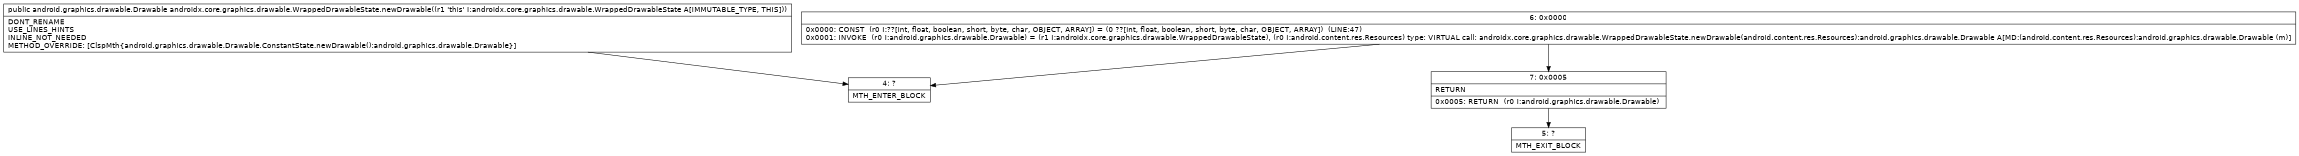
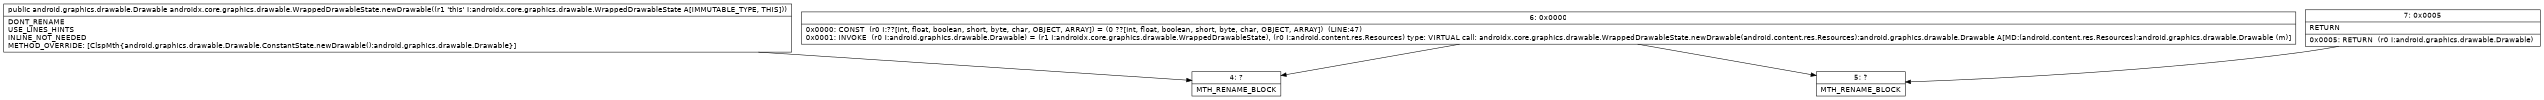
  digraph {
    fontname="DejaVu Sans"
    node [fontname="DejaVu Sans" shape=record]
    edge [fontname="DejaVu Sans"]
-   n1 [label="{4\:\ ?|MTH_ENTER_BLOCK\l}"]
+   n1 [label="{4\:\ ?|MTH_RENAME_BLOCK\l}"]
    n2 [label="{6\:\ 0x0000|0x0000: CONST  (r0 I:??[int, float, boolean, short, byte, char, OBJECT, ARRAY]) = (0 ??[int, float, boolean, short, byte, char, OBJECT, ARRAY])  (LINE:47)\l0x0001: INVOKE  (r0 I:android.graphics.drawable.Drawable) = (r1 I:androidx.core.graphics.drawable.WrappedDrawableState), (r0 I:android.content.res.Resources) type: VIRTUAL call: androidx.core.graphics.drawable.WrappedDrawableState.newDrawable(android.content.res.Resources):android.graphics.drawable.Drawable A[MD:(android.content.res.Resources):android.graphics.drawable.Drawable (m)]\l}"]
    n3 [label="{7\:\ 0x0005|RETURN\l|0x0005: RETURN  (r0 I:android.graphics.drawable.Drawable) \l}"]
-   n4 [label="{5\:\ ?|MTH_EXIT_BLOCK\l}"]
+   n4 [label="{5\:\ ?|MTH_RENAME_BLOCK\l}"]
    n5 [label="{public android.graphics.drawable.Drawable androidx.core.graphics.drawable.WrappedDrawableState.newDrawable((r1 'this' I:androidx.core.graphics.drawable.WrappedDrawableState A[IMMUTABLE_TYPE, THIS]))  | DONT_RENAME\lUSE_LINES_HINTS\lINLINE_NOT_NEEDED\lMETHOD_OVERRIDE: [ClspMth\{android.graphics.drawable.Drawable.ConstantState.newDrawable():android.graphics.drawable.Drawable\}]\l}"]
    n2 -> n1
-   n2 -> n3
+   n2 -> n4
    n3 -> n4
    n5 -> n1
  }
